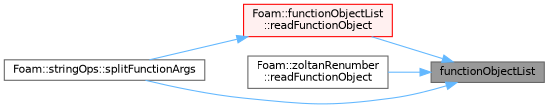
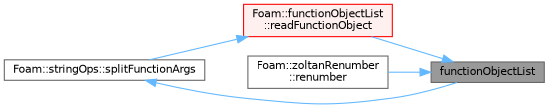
  digraph {
    rankdir=RL
    node [color=grey40 fillcolor=white fontname=Helvetica fontsize=10 shape=box style=filled]
    edge [color=steelblue1 dir=back fontname=Helvetica fontsize=10 labelfontname=Helvetica labelfontsize=10 style=solid]
    n1 [color=gray40 fillcolor=grey60 fontcolor=black height=0.2 label=functionObjectList width=0.4]
    n2 [color=red fillcolor="#FFF0F0" height=0.2 label="Foam::functionObjectList\l::readFunctionObject" width=0.4]
-   n3 [height=0.2 label="Foam::zoltanRenumber\l::readFunctionObject" width=0.4]
+   n3 [height=0.2 label="Foam::zoltanRenumber\l::renumber" width=0.4]
    n4 [height=0.2 label="Foam::stringOps::splitFunctionArgs" width=0.4]
    n1 -> n2
    n1 -> n3
-   n1 -> n4
+   n4 -> n1
    n2 -> n4
  }
